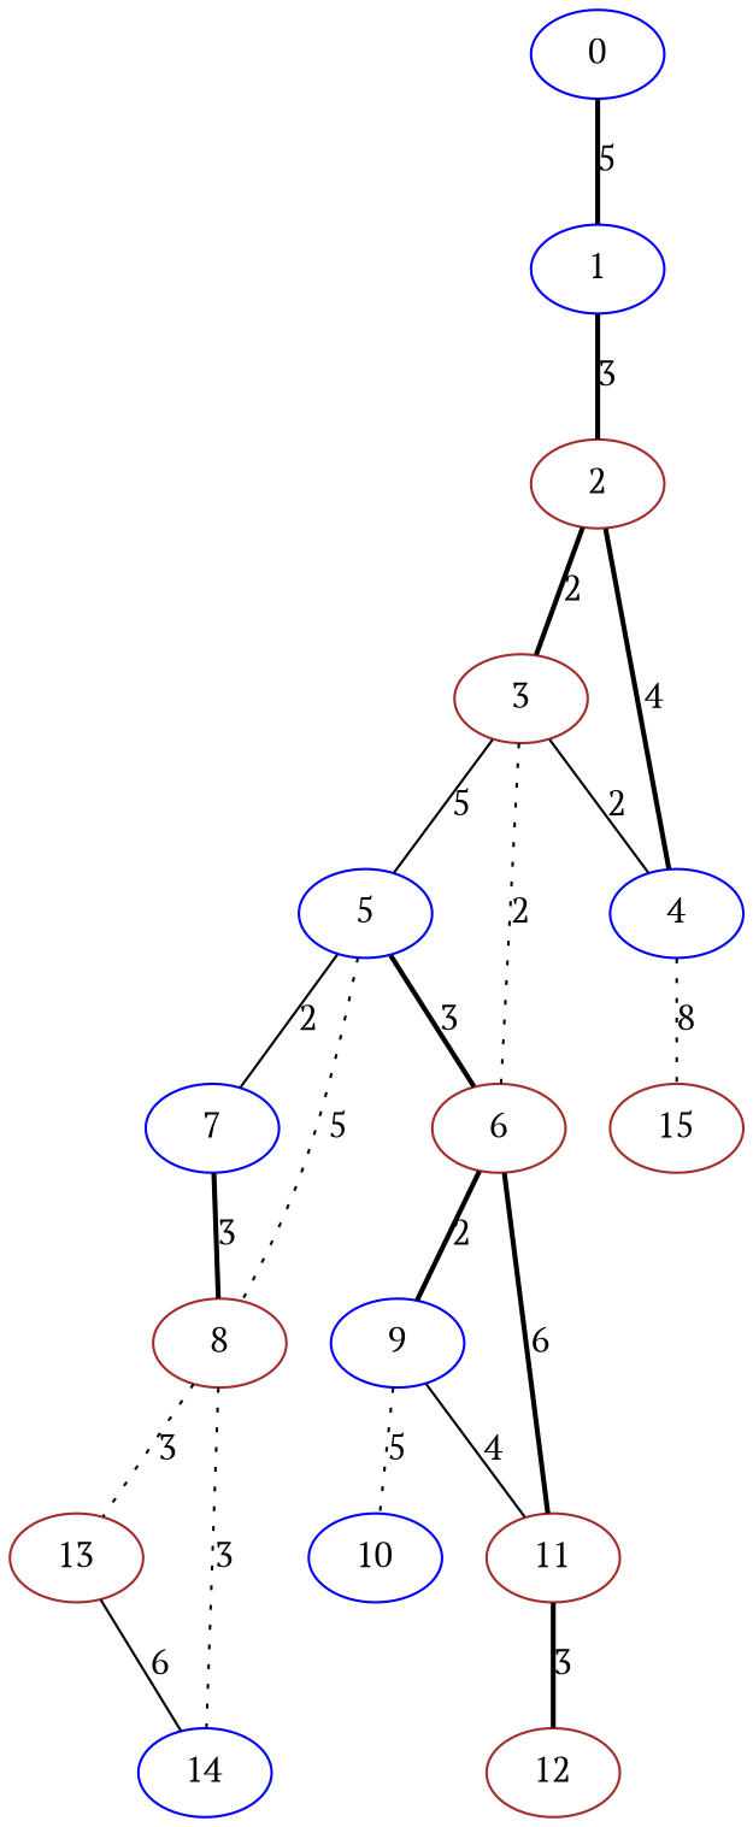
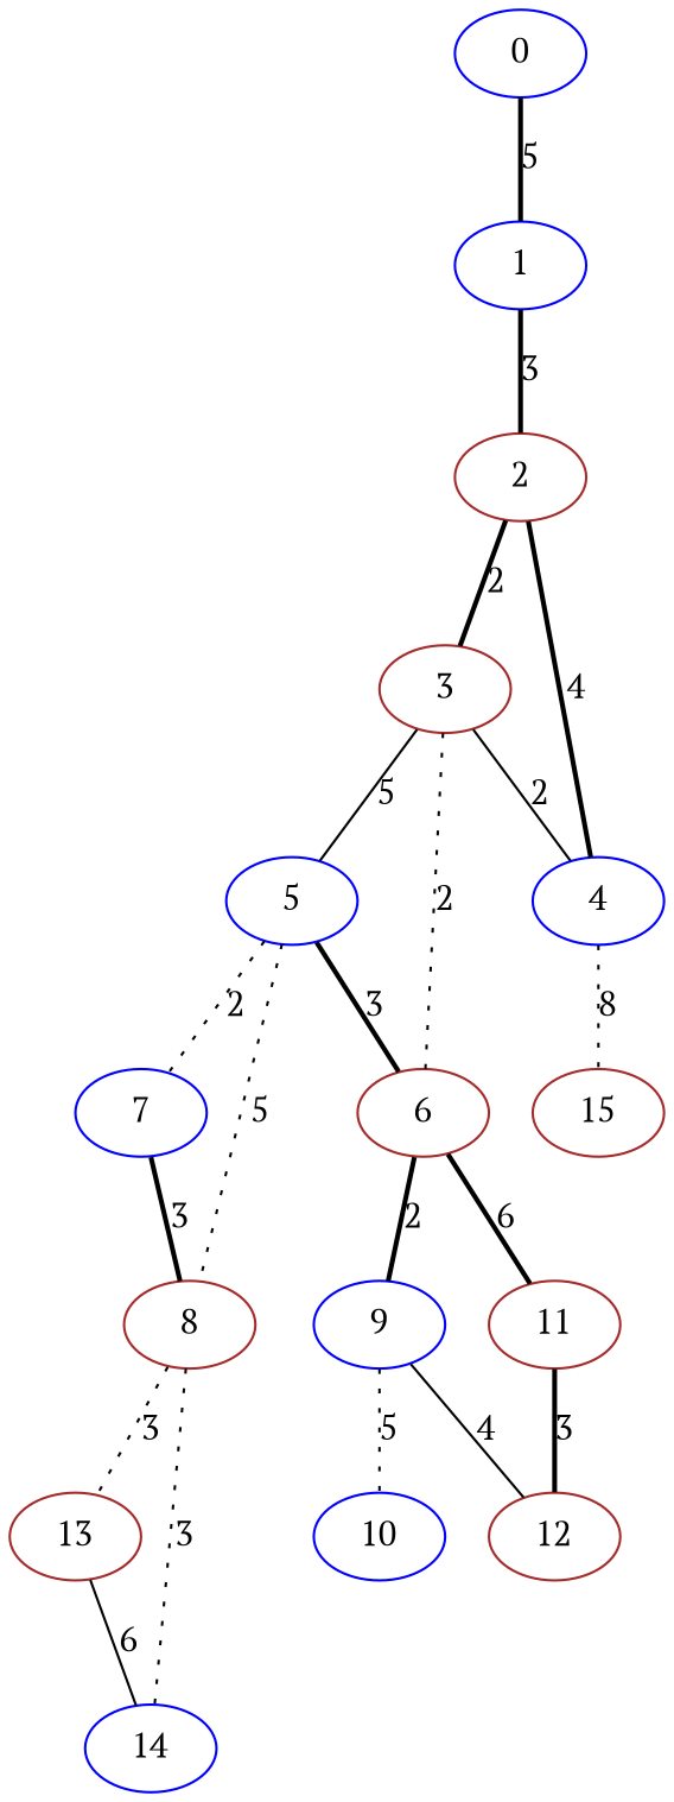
  graph {
    fontname="PT Serif"
    node [color=blue fontname="PT Serif" weight=1]
    edge [fontname="PT Serif" style=bold]
    0
    1
    2 [color=brown]
    3 [color=brown]
    4
    5
    6 [color=brown]
    15 [color=brown weight=4]
    7
    8 [color=brown]
    9
    11 [color=brown]
    13 [color=brown]
    14
    10
    12 [color=brown]
    0 -- 1 [label=5]
    1 -- 2 [label=3]
    2 -- 3 [label=2]
    2 -- 4 [label=4]
    3 -- 4 [label=2 style=solid]
    3 -- 5 [label=5 style=solid]
    3 -- 6 [label=2 style=dotted]
    4 -- 15 [label=8 style=dotted]
    5 -- 6 [label=3]
-   5 -- 7 [label=2 style=solid]
+   5 -- 7 [label=2 style=dotted]
    5 -- 8 [label=5 style=dotted]
    6 -- 9 [label=2]
    6 -- 11 [label=6]
    7 -- 8 [label=3]
    8 -- 13 [label=3 style=dotted]
    8 -- 14 [label=3 style=dotted]
-   9 -- 11 [label=4 style=solid]
+   9 -- 12 [label=4 style=solid]
    9 -- 10 [label=5 style=dotted]
    11 -- 12 [label=3]
    13 -- 14 [label=6 style=solid]
  }
